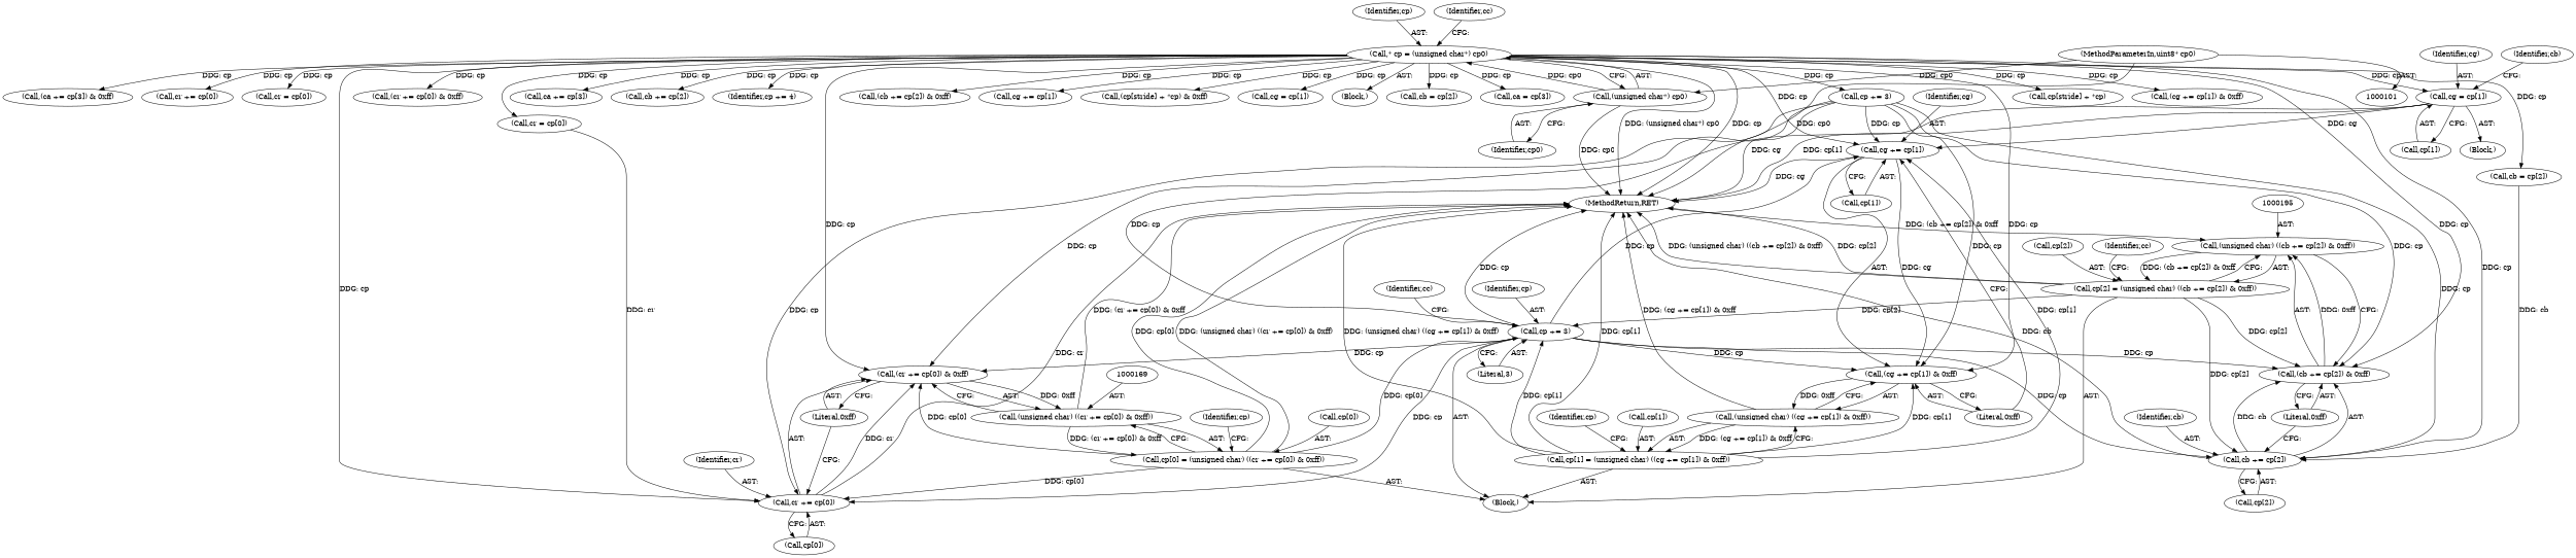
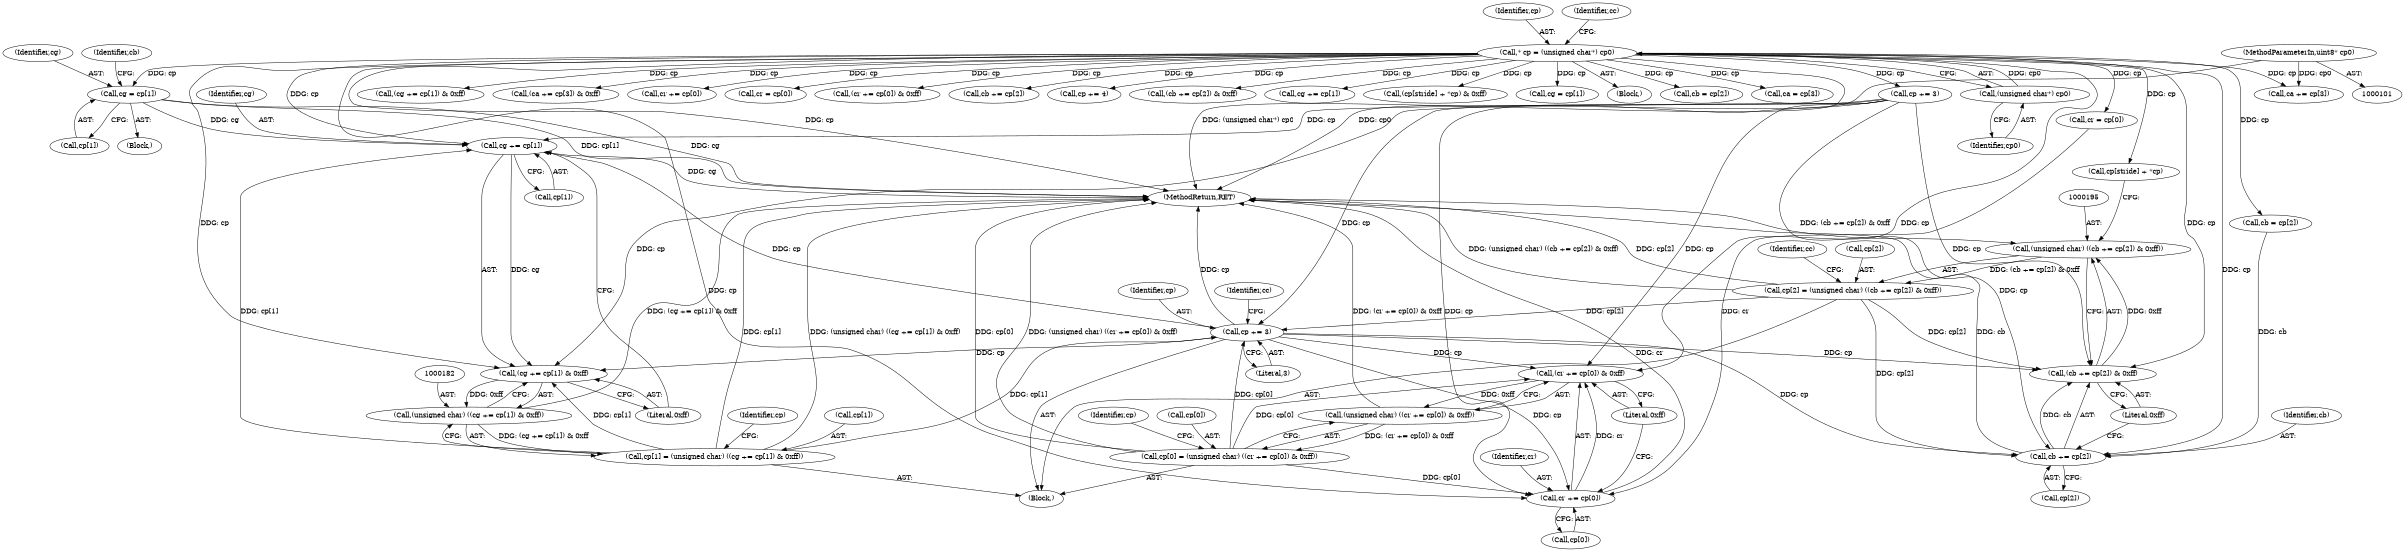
  digraph {
    n1 [label="(Call,cg = cp[1])"]
    n2 [label="(Call,cg += cp[1])"]
    n3 [label="(Block,)"]
    n4 [label="(MethodReturn,RET)"]
    n5 [label="(Call,cp[1])"]
    n6 [label="(Call,(cg += cp[1]) & 0xff)"]
    n7 [label="(Call,cp[1])"]
    n8 [label="(Call,(unsigned char) ((cb += cp[2]) & 0xff))"]
    n9 [label="(Call,* cp = (unsigned char*) cp0)"]
    n10 [label="(Call,(unsigned char*) cp0)"]
    n11 [label="(Call,(cr += cp[0]) & 0xff)"]
    n12 [label="(Call,cr += cp[0])"]
    n13 [label="(Call,(cb += cp[2]) & 0xff)"]
    n14 [label="(Call,cb += cp[2])"]
    n15 [label="(Call,cp[stride] + *cp)"]
    n16 [label="(Call,(cg += cp[1]) & 0xff)"]
    n17 [label="(Call,(ca += cp[3]) & 0xff)"]
    n18 [label="(Call,cp += 3)"]
    n19 [label="(Call,cr += cp[0])"]
    n20 [label="(Call,cb = cp[2])"]
    n21 [label="(Call,cr = cp[0])"]
    n22 [label="(Call,cr = cp[0])"]
    n23 [label="(Call,(cr += cp[0]) & 0xff)"]
    n24 [label="(Call,ca += cp[3])"]
    n25 [label="(Call,cb += cp[2])"]
-   n26 [label="(Identifier,cp += 4)"]
+   n26 [label="(Call,cp += 4)"]
    n27 [label="(Call,(cb += cp[2]) & 0xff)"]
    n28 [label="(Call,cg += cp[1])"]
    n29 [label="(Call,(cp[stride] + *cp) & 0xff)"]
    n30 [label="(Call,cg = cp[1])"]
    n31 [label="(Block,)"]
    n32 [label="(Call,cb = cp[2])"]
    n33 [label="(Call,ca = cp[3])"]
    n34 [label="(Identifier,cp0)"]
    n35 [label="(Call,(unsigned char) ((cg += cp[1]) & 0xff))"]
    n36 [label="(Literal,0xff)"]
    n37 [label="(Call,(unsigned char) ((cr += cp[0]) & 0xff))"]
    n38 [label="(Literal,0xff)"]
    n39 [label="(Call,cp[0])"]
    n40 [label="(Literal,0xff)"]
    n41 [label="(Call,cp[2])"]
    n42 [label="(Call,cp += 3)"]
    n43 [label="(MethodParameterIn,uint8* cp0)"]
    1000101
    n45 [label="(Call,cp[1] = (unsigned char) ((cg += cp[1]) & 0xff))"]
    n46 [label="(Block,)"]
    n47 [label="(Literal,3)"]
    n48 [label="(Call,cp[0] = (unsigned char) ((cr += cp[0]) & 0xff))"]
    n49 [label="(Call,cp[2] = (unsigned char) ((cb += cp[2]) & 0xff))"]
    n50 [label="(Identifier,cg)"]
    n51 [label="(Identifier,cb)"]
    n52 [label="(Call,cp[2])"]
    n53 [label="(Identifier,cc)"]
    n54 [label="(Identifier,cp)"]
    n55 [label="(Identifier,cc)"]
    n56 [label="(Identifier,cp)"]
    n57 [label="(Identifier,cc)"]
    n58 [label="(Identifier,cp)"]
    n59 [label="(Call,cp[0])"]
    n60 [label="(Identifier,cg)"]
    n61 [label="(Identifier,cb)"]
    n62 [label="(Call,cp[1])"]
    n63 [label="(Identifier,cr)"]
    n64 [label="(Identifier,cp)"]
-   1000169
+   1000182
    1000195
    n1 -> n2 [label="DDG: cg"]
    n1 -> n3 [label="AST: "]
    n1 -> n4 [label="DDG: cp[1]"]
    n1 -> n4 [label="DDG: cg"]
    n1 -> n5 [label="CFG: "]
    n2 -> n4 [label="DDG: cg"]
    n2 -> n6 [label="AST: "]
    n2 -> n6 [label="DDG: cg"]
    n2 -> n7 [label="CFG: "]
    n4 -> n8 [label="DDG: (cb += cp[2]) & 0xff"]
    n5 -> n1 [label="AST: "]
    n6 -> n35 [label="AST: "]
    n6 -> n35 [label="DDG: 0xff"]
    n6 -> n36 [label="CFG: "]
    n7 -> n2 [label="AST: "]
    n8 -> n13 [label="CFG: "]
    n8 -> n49 [label="AST: "]
    n8 -> n49 [label="DDG: (cb += cp[2]) & 0xff"]
    n9 -> n1 [label="DDG: cp"]
    n9 -> n2 [label="DDG: cp"]
    n9 -> n4 [label="DDG: cp"]
    n9 -> n4 [label="DDG: (unsigned char*) cp0"]
    n9 -> n6 [label="DDG: cp"]
    n9 -> n10 [label="CFG: "]
    n9 -> n11 [label="DDG: cp"]
    n9 -> n12 [label="DDG: cp"]
    n9 -> n13 [label="DDG: cp"]
    n9 -> n14 [label="DDG: cp"]
    n9 -> n15 [label="DDG: cp"]
    n9 -> n16 [label="DDG: cp"]
    n9 -> n17 [label="DDG: cp"]
    n9 -> n18 [label="DDG: cp"]
    n9 -> n19 [label="DDG: cp"]
    n9 -> n20 [label="DDG: cp"]
    n9 -> n21 [label="DDG: cp"]
    n9 -> n22 [label="DDG: cp"]
    n9 -> n23 [label="DDG: cp"]
    n9 -> n24 [label="DDG: cp"]
    n9 -> n25 [label="DDG: cp"]
    n9 -> n26 [label="DDG: cp"]
    n9 -> n27 [label="DDG: cp"]
    n9 -> n28 [label="DDG: cp"]
    n9 -> n29 [label="DDG: cp"]
    n9 -> n30 [label="DDG: cp"]
    n9 -> n31 [label="AST: "]
    n9 -> n32 [label="DDG: cp"]
    n9 -> n33 [label="DDG: cp"]
-   n10 -> n4 [label="DDG: cp0"]
    n10 -> n9 [label="AST: "]
    n10 -> n9 [label="DDG: cp0"]
    n10 -> n34 [label="CFG: "]
    n11 -> n37 [label="AST: "]
    n11 -> n37 [label="DDG: 0xff"]
    n11 -> n38 [label="CFG: "]
    n12 -> n4 [label="DDG: cr"]
    n12 -> n11 [label="AST: "]
    n12 -> n11 [label="DDG: cr"]
    n12 -> n39 [label="CFG: "]
    n13 -> n8 [label="AST: "]
    n13 -> n8 [label="DDG: 0xff"]
    n13 -> n40 [label="CFG: "]
    n14 -> n4 [label="DDG: cb"]
    n14 -> n13 [label="AST: "]
    n14 -> n13 [label="DDG: cb"]
    n14 -> n41 [label="CFG: "]
    n18 -> n2 [label="DDG: cp"]
    n18 -> n6 [label="DDG: cp"]
    n18 -> n11 [label="DDG: cp"]
    n18 -> n12 [label="DDG: cp"]
    n18 -> n13 [label="DDG: cp"]
    n18 -> n14 [label="DDG: cp"]
    n18 -> n42 [label="DDG: cp"]
    n20 -> n14 [label="DDG: cb"]
    n22 -> n12 [label="DDG: cr"]
    n34 -> n10 [label="AST: "]
    n35 -> n4 [label="DDG: (cg += cp[1]) & 0xff"]
    n35 -> n6 [label="CFG: "]
    n35 -> n45 [label="AST: "]
    n35 -> n45 [label="DDG: (cg += cp[1]) & 0xff"]
    n36 -> n2 [label="CFG: "]
    n36 -> n6 [label="AST: "]
    n37 -> n4 [label="DDG: (cr += cp[0]) & 0xff"]
    n37 -> n11 [label="CFG: "]
    n37 -> n48 [label="AST: "]
    n37 -> n48 [label="DDG: (cr += cp[0]) & 0xff"]
    n38 -> n11 [label="AST: "]
    n38 -> n12 [label="CFG: "]
    n39 -> n12 [label="AST: "]
    n40 -> n13 [label="AST: "]
    n40 -> n14 [label="CFG: "]
    n41 -> n14 [label="AST: "]
    n42 -> n2 [label="DDG: cp"]
    n42 -> n4 [label="DDG: cp"]
    n42 -> n6 [label="DDG: cp"]
    n42 -> n11 [label="DDG: cp"]
    n42 -> n12 [label="DDG: cp"]
    n42 -> n13 [label="DDG: cp"]
    n42 -> n14 [label="DDG: cp"]
    n42 -> n46 [label="AST: "]
    n42 -> n47 [label="CFG: "]
    n43 -> n4 [label="DDG: cp0"]
-   n43 -> n10 [label="DDG: cp0"]
+   n43 -> n24 [label="DDG: cp0"]
    n43 -> 1000101 [label="AST: "]
    n45 -> n2 [label="DDG: cp[1]"]
    n45 -> n4 [label="DDG: cp[1]"]
    n45 -> n4 [label="DDG: (unsigned char) ((cg += cp[1]) & 0xff)"]
    n45 -> n6 [label="DDG: cp[1]"]
    n45 -> n35 [label="CFG: "]
    n45 -> n42 [label="DDG: cp[1]"]
    n45 -> n46 [label="AST: "]
    n47 -> n42 [label="AST: "]
    n48 -> n4 [label="DDG: (unsigned char) ((cr += cp[0]) & 0xff)"]
    n48 -> n4 [label="DDG: cp[0]"]
    n48 -> n11 [label="DDG: cp[0]"]
    n48 -> n12 [label="DDG: cp[0]"]
    n48 -> n37 [label="CFG: "]
    n48 -> n42 [label="DDG: cp[0]"]
    n48 -> n46 [label="AST: "]
    n49 -> n4 [label="DDG: (unsigned char) ((cb += cp[2]) & 0xff)"]
    n49 -> n4 [label="DDG: cp[2]"]
-   n49 -> n8 [label="CFG: "]
+   n15 -> n8 [label="CFG: "]
    n49 -> n13 [label="DDG: cp[2]"]
    n49 -> n14 [label="DDG: cp[2]"]
    n49 -> n42 [label="DDG: cp[2]"]
    n49 -> n46 [label="AST: "]
    n50 -> n2 [label="AST: "]
    n51 -> n14 [label="AST: "]
    n52 -> n49 [label="AST: "]
    n53 -> n42 [label="CFG: "]
    n54 -> n9 [label="AST: "]
    n55 -> n9 [label="CFG: "]
    n56 -> n48 [label="CFG: "]
    n57 -> n49 [label="CFG: "]
    n58 -> n45 [label="CFG: "]
    n59 -> n48 [label="AST: "]
    n60 -> n1 [label="AST: "]
    n61 -> n1 [label="CFG: "]
    n62 -> n45 [label="AST: "]
    n63 -> n12 [label="AST: "]
    n64 -> n42 [label="AST: "]
-   1000169 -> n37 [label="AST: "]
+   1000182 -> n35 [label="AST: "]
    1000195 -> n8 [label="AST: "]
  }
